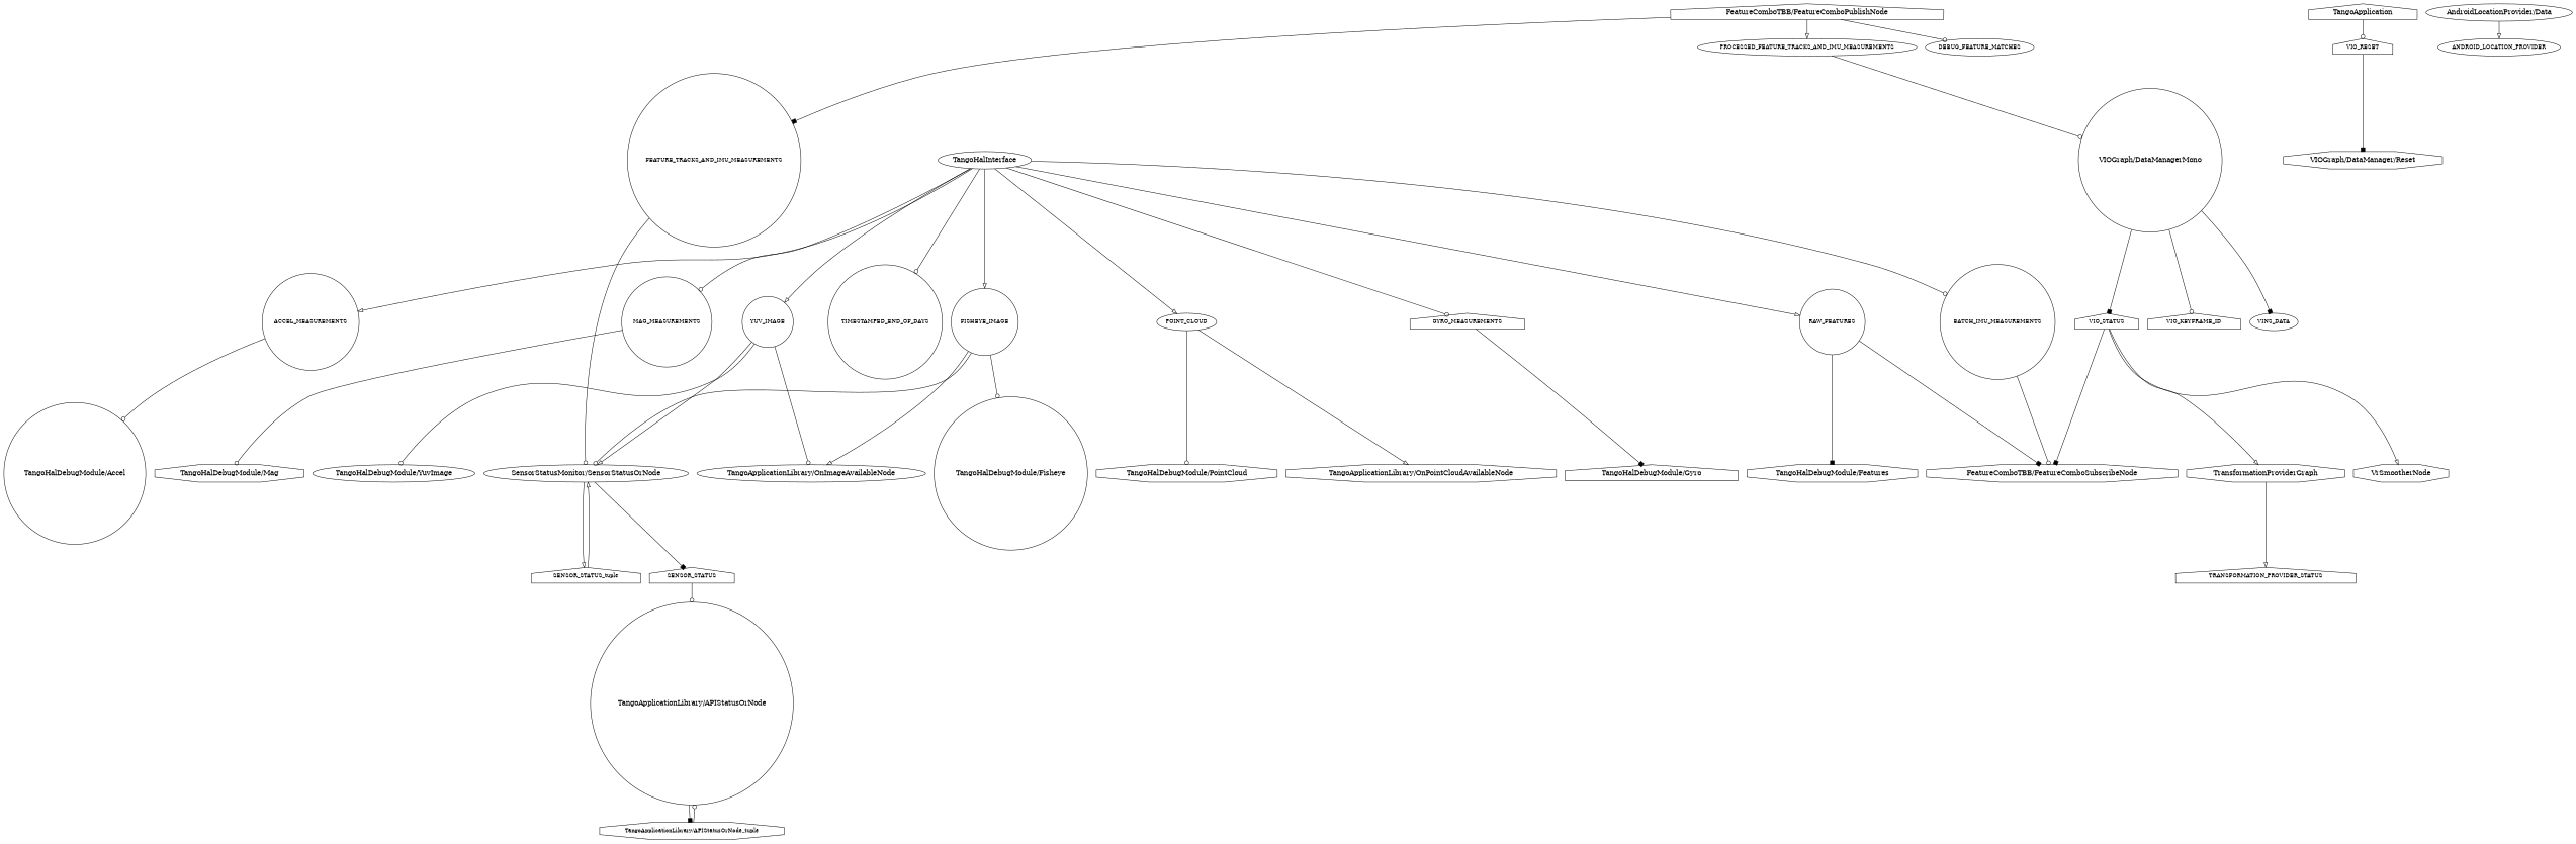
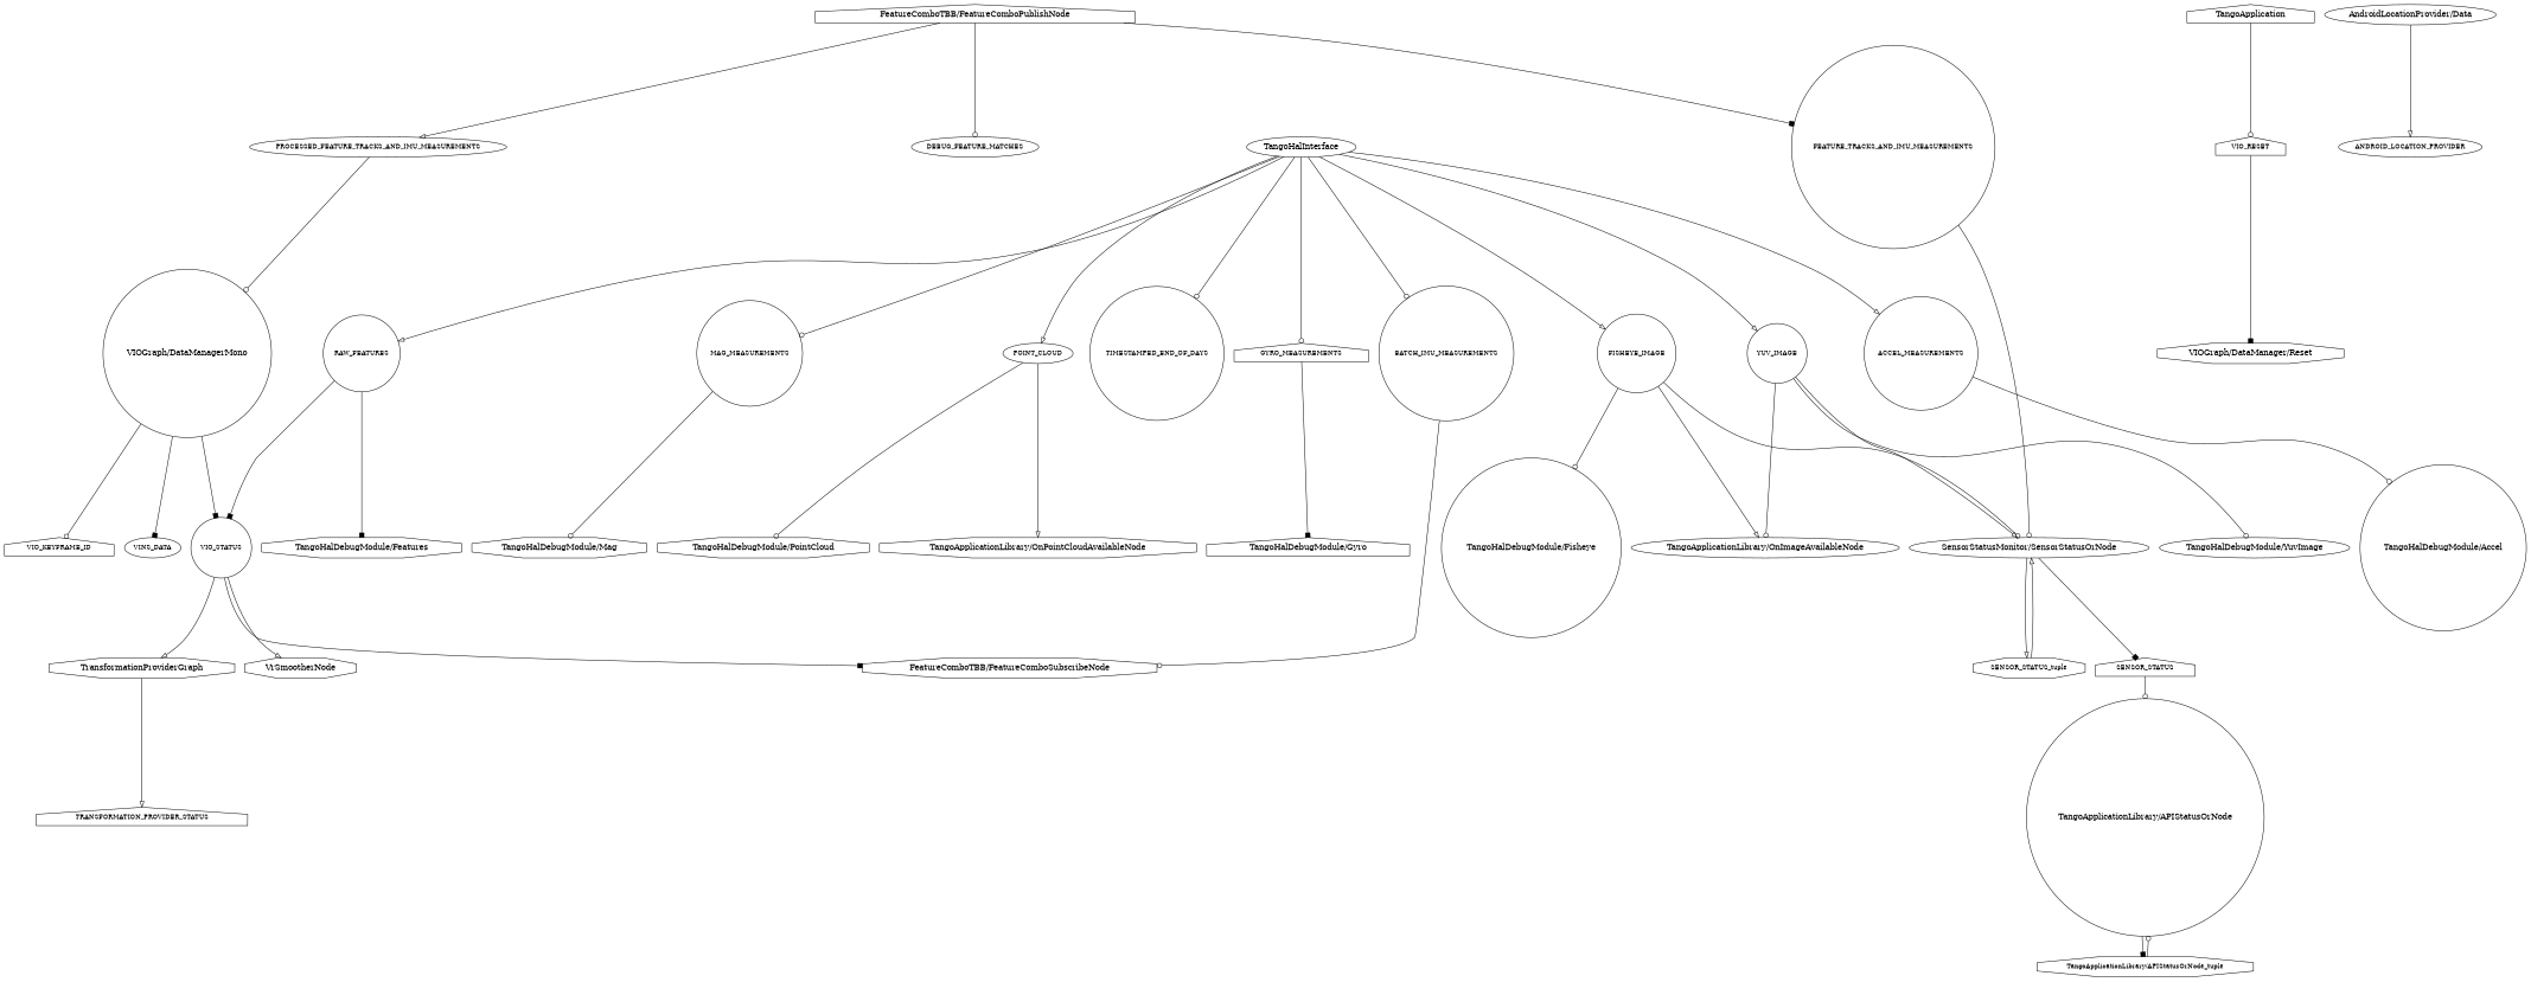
  digraph {
    node [fontsize=11 shape=circle]
    edge [arrowhead=odot]
    n1 [fontsize=14 label="TangoApplicationLibrary/APIStatusOrNode"]
    n2 [label="TangoApplicationLibrary/APIStatusOrNode_tuple" shape=octagon]
    n3 [fontsize=14 label=TangoApplication shape=house]
    n4 [label=VIO_RESET shape=house]
    n5 [fontsize=14 label="VIOGraph/DataManager/Reset" shape=octagon]
    n6 [fontsize=14 label="VIOGraph/DataManagerMono"]
-   n7 [label=VIO_STATUS shape=house]
+   n7 [label=VIO_STATUS]
    n8 [label=VIO_KEYFRAME_ID shape=house]
    n9 [label=VINS_DATA shape=ellipse]
    n10 [fontsize=14 label=VrSmootherNode shape=octagon]
    n11 [fontsize=14 label=TransformationProviderGraph shape=octagon]
    n12 [fontsize=14 label="FeatureComboTBB/FeatureComboSubscribeNode" shape=octagon]
    n13 [label=TRANSFORMATION_PROVIDER_STATUS shape=house]
    n14 [fontsize=14 label="FeatureComboTBB/FeatureComboPublishNode" shape=house]
    n15 [label=FEATURE_TRACKS_AND_IMU_MEASUREMENTS]
    n16 [label=PROCESSED_FEATURE_TRACKS_AND_IMU_MEASUREMENTS shape=ellipse]
    n17 [label=DEBUG_FEATURE_MATCHES shape=ellipse]
    n18 [fontsize=14 label="SensorStatusMonitor/SensorStatusOrNode" shape=ellipse]
    n19 [label=SENSOR_STATUS shape=house]
-   n20 [label=SENSOR_STATUS_tuple shape=house]
+   n20 [label=SENSOR_STATUS_tuple shape=octagon]
    n21 [fontsize=14 label=TangoHalInterface shape=ellipse]
    n22 [label=ACCEL_MEASUREMENTS]
    n23 [label=BATCH_IMU_MEASUREMENTS]
    n24 [label=MAG_MEASUREMENTS]
    n25 [label=RAW_FEATURES]
    n26 [label=TIMESTAMPED_END_OF_DAYS]
    n27 [label=POINT_CLOUD shape=ellipse]
    n28 [label=GYRO_MEASUREMENTS shape=house]
    n29 [label=FISHEYE_IMAGE]
    n30 [label=YUV_IMAGE]
    n31 [fontsize=14 label="TangoHalDebugModule/Accel"]
    n32 [fontsize=14 label="TangoHalDebugModule/Mag" shape=octagon]
    n33 [fontsize=14 label="TangoHalDebugModule/Features" shape=octagon]
    n34 [fontsize=14 label="TangoApplicationLibrary/OnPointCloudAvailableNode" shape=octagon]
    n35 [fontsize=14 label="TangoHalDebugModule/PointCloud" shape=octagon]
    n36 [fontsize=14 label="TangoHalDebugModule/Gyro" shape=house]
    n37 [fontsize=14 label="TangoApplicationLibrary/OnImageAvailableNode" shape=ellipse]
    n38 [fontsize=14 label="TangoHalDebugModule/Fisheye"]
    n39 [fontsize=14 label="TangoHalDebugModule/YuvImage" shape=ellipse]
    n40 [fontsize=14 label="AndroidLocationProvider/Data" shape=ellipse]
    n41 [label=ANDROID_LOCATION_PROVIDER shape=ellipse]
    n1 -> n2 [arrowhead=box]
    n2 -> n1
    n3 -> n4
    n4 -> n5 [arrowhead=box]
    n6 -> n7 [arrowhead=box]
    n6 -> n8
    n6 -> n9 [arrowhead=box]
    n7 -> n10 [arrowhead=onormal]
    n7 -> n11 [arrowhead=onormal]
    n7 -> n12 [arrowhead=box]
    n11 -> n13 [arrowhead=onormal]
    n14 -> n15 [arrowhead=box]
    n14 -> n16 [arrowhead=onormal]
    n14 -> n17
    n15 -> n18
    n16 -> n6
    n18 -> n19 [arrowhead=box]
    n18 -> n20 [arrowhead=onormal]
    n19 -> n1
    n20 -> n18 [arrowhead=onormal]
    n21 -> n22 [arrowhead=onormal]
    n21 -> n23
    n21 -> n24
    n21 -> n25 [arrowhead=onormal]
    n21 -> n26
    n21 -> n27 [arrowhead=onormal]
    n21 -> n28
    n21 -> n29 [arrowhead=onormal]
    n21 -> n30 [arrowhead=onormal]
    n22 -> n31
    n23 -> n12
    n24 -> n32
-   n25 -> n12 [arrowhead=box]
+   n25 -> n7 [arrowhead=box]
    n25 -> n33 [arrowhead=box]
    n27 -> n34 [arrowhead=onormal]
    n27 -> n35
    n28 -> n36 [arrowhead=box]
    n29 -> n18
    n29 -> n37 [arrowhead=onormal]
    n29 -> n38
    n30 -> n18 [arrowhead=onormal]
    n30 -> n37
    n30 -> n39
    n40 -> n41 [arrowhead=onormal]
  }
